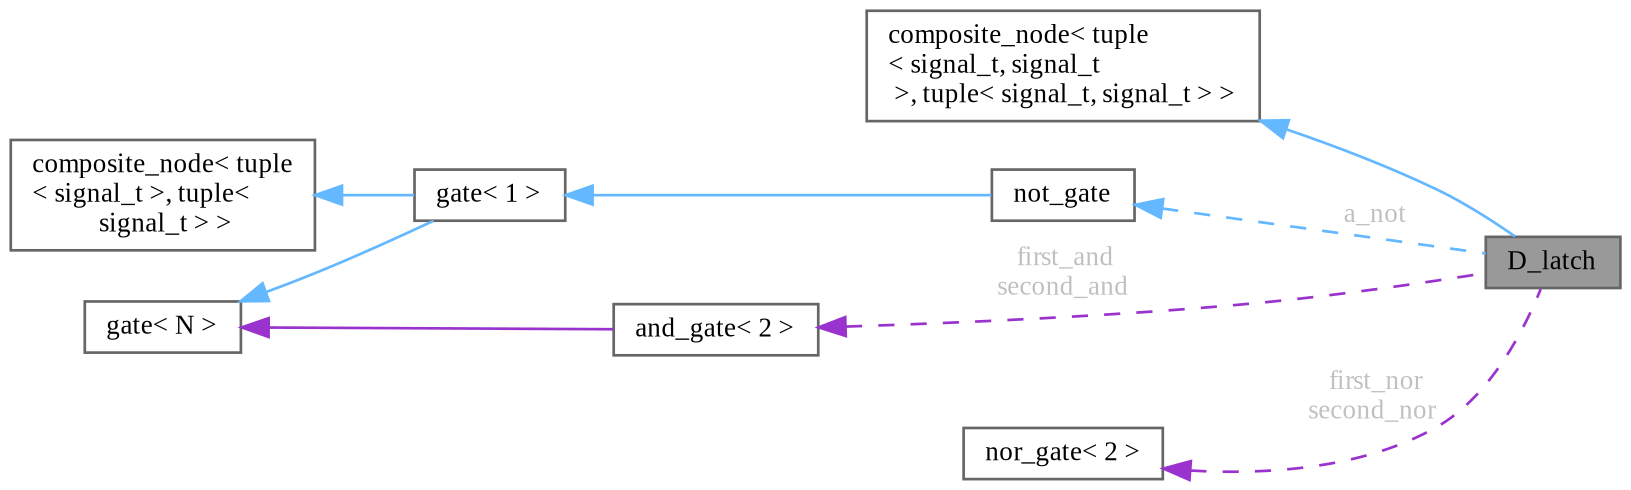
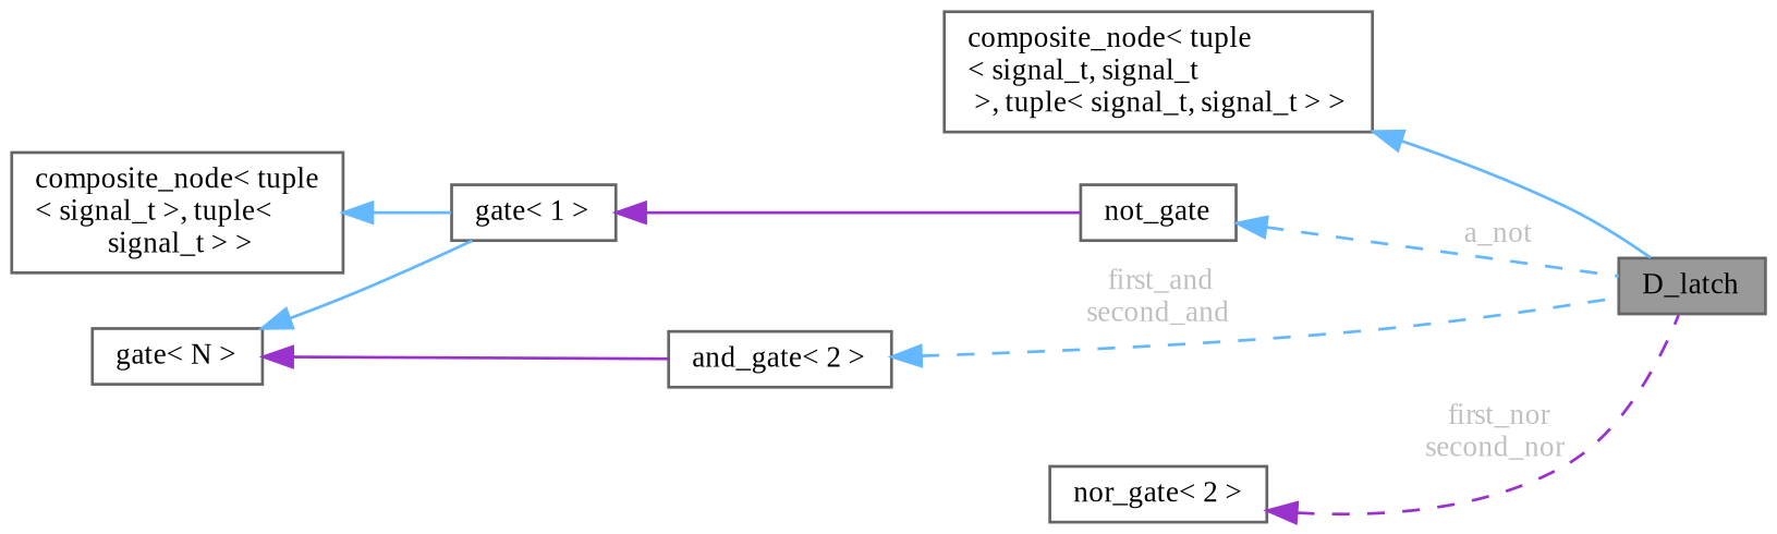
  digraph {
    fontname="Liberation Serif"
    rankdir=LR
    node [color=gray40 fillcolor=white fontname="Liberation Serif" fontsize=10 shape=box style=filled]
    edge [color=steelblue1 dir=back fontname="Liberation Serif" fontsize=10 labelfontname=Helvetica labelfontsize=10 style=solid]
    n1 [fillcolor=grey60 fontcolor=black height=0.2 label=D_latch width=0.4]
    n2 [height=0.2 label="composite_node\< tuple\l\< signal_t, signal_t\l \>, tuple\< signal_t, signal_t \> \>" width=0.4]
    n3 [height=0.2 label=not_gate width=0.4]
    n4 [height=0.2 label="gate\< 1 \>" width=0.4]
    n5 [height=0.2 label="composite_node\< tuple\l\< signal_t \>, tuple\<\l signal_t \> \>" width=0.4]
    n6 [height=0.2 label="and_gate\< 2 \>" width=0.4]
    n7 [height=0.2 label="gate\< N \>" width=0.4]
    n8 [height=0.2 label="nor_gate\< 2 \>" width=0.4]
    n2 -> n1
    n3 -> n1 [fontcolor=grey label=" a_not" style=dashed]
-   n4 -> n3
+   n4 -> n3 [color=darkorchid3]
    n5 -> n4
-   n6 -> n1 [color=darkorchid3 fontcolor=grey label=" first_and\nsecond_and" style=dashed]
+   n6 -> n1 [fontcolor=grey label=" first_and\nsecond_and" style=dashed]
    n7 -> n4
    n7 -> n6 [color=darkorchid3]
    n8 -> n1 [color=darkorchid3 fontcolor=grey label=" first_nor\nsecond_nor" style=dashed]
  }
